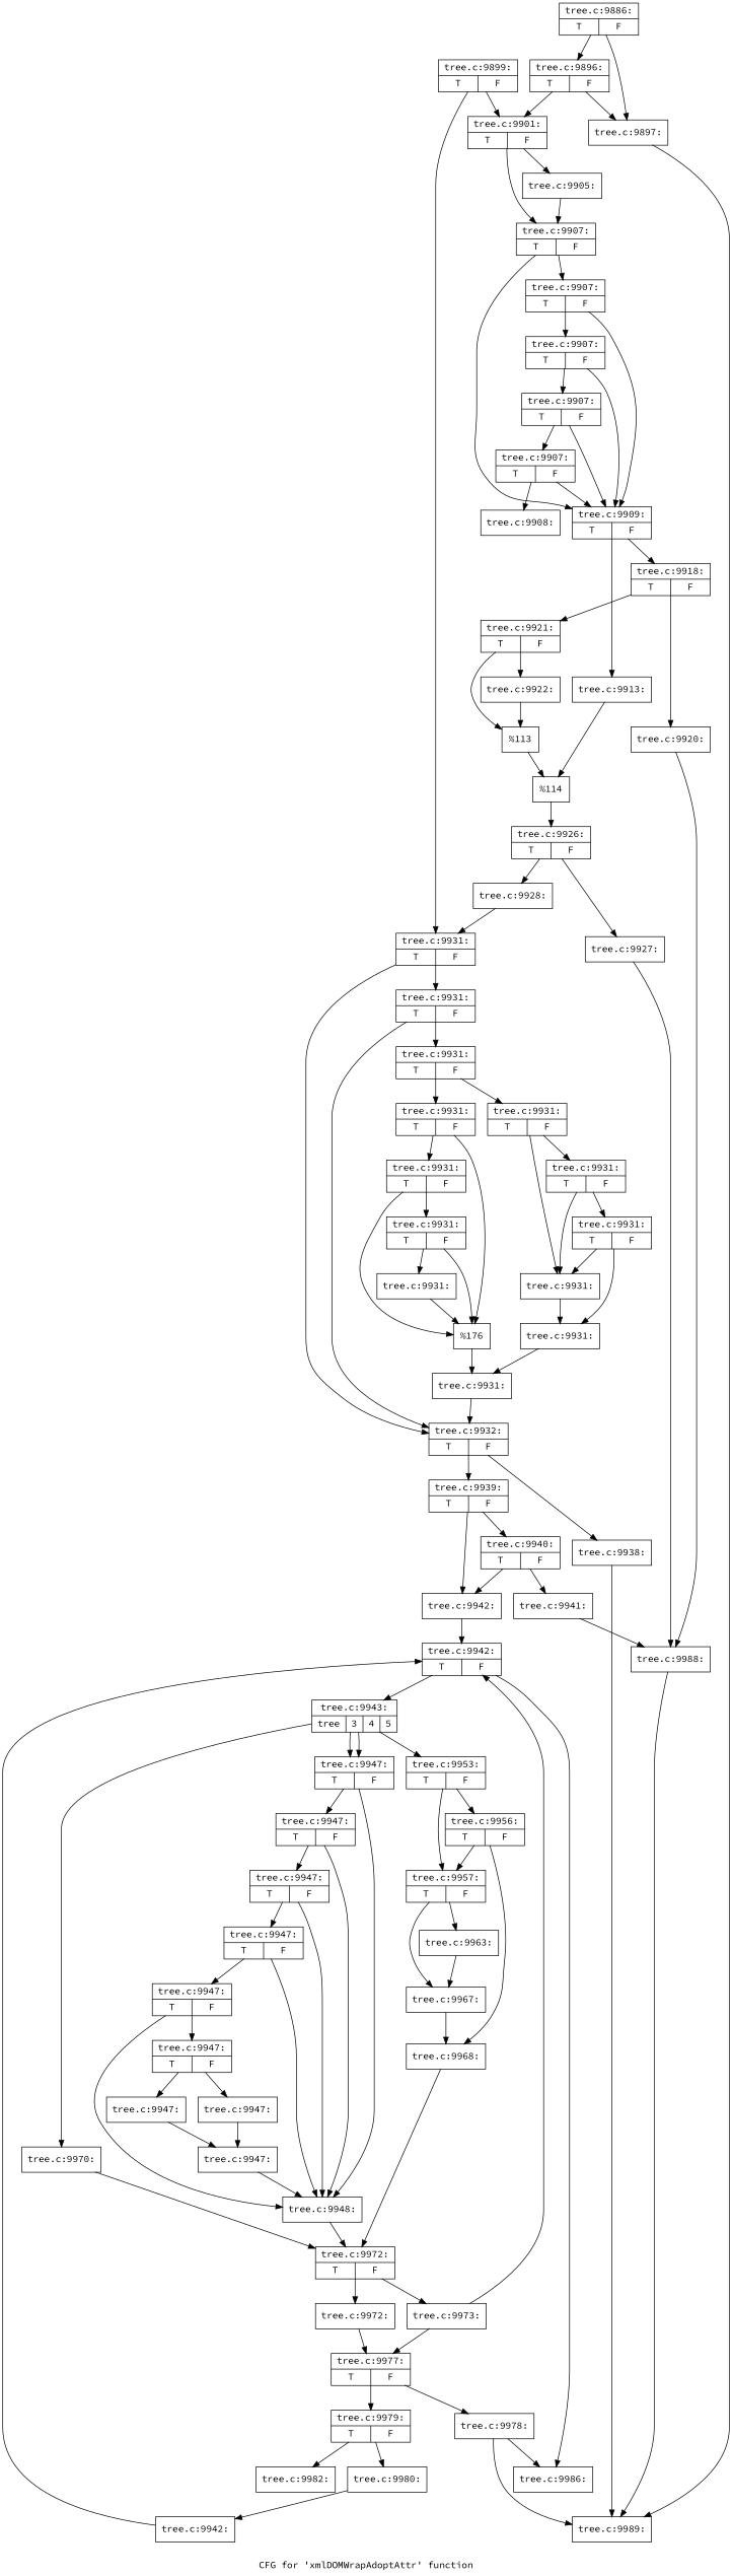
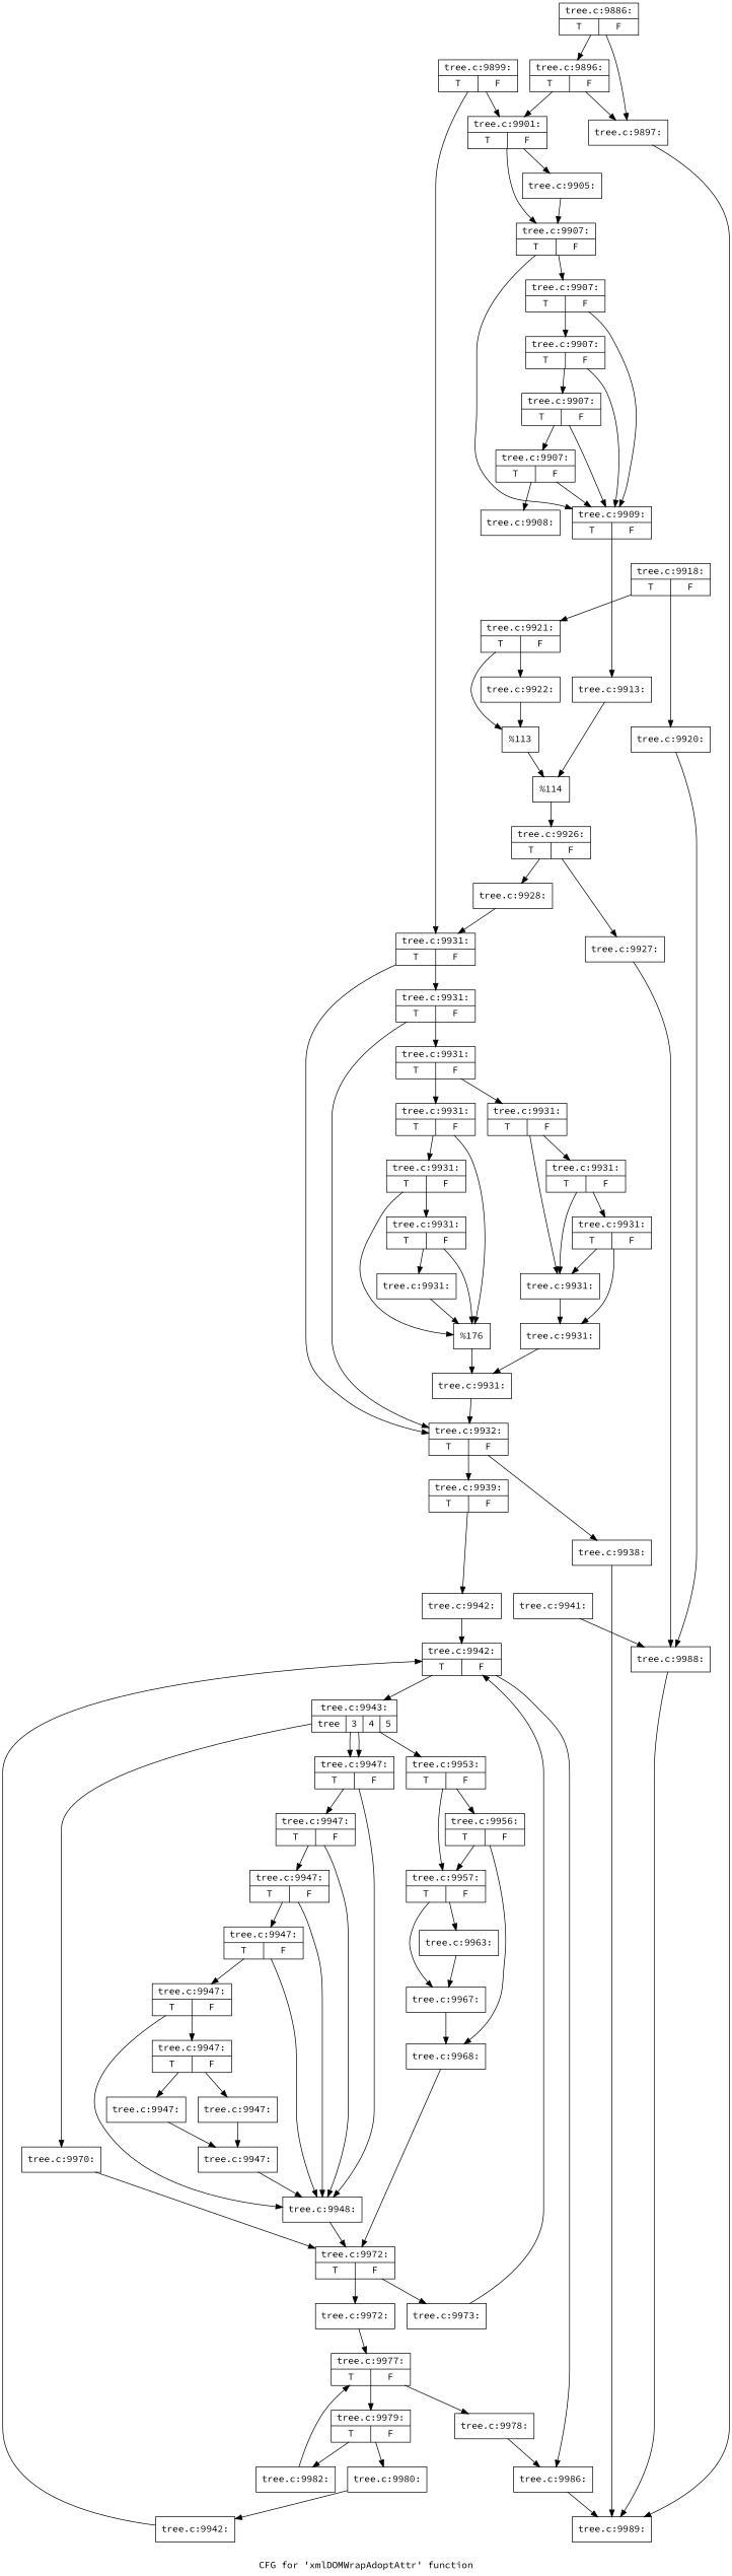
  digraph {
    fontname="Source Code Pro"
    label="CFG for 'xmlDOMWrapAdoptAttr' function"
    node [fontname="Source Code Pro" shape=record]
    edge [fontname="Source Code Pro"]
    n1 [label="{tree.c:9886:|{<s0>T|<s1>F}}"]
    n2 [label="{tree.c:9897:}"]
    n3 [label="{tree.c:9896:|{<s0>T|<s1>F}}"]
    n4 [label="{tree.c:9989:}"]
    n5 [label="{tree.c:9901:|{<s0>T|<s1>F}}"]
    n6 [label="{tree.c:9899:|{<s0>T|<s1>F}}"]
    n7 [label="{tree.c:9931:|{<s0>T|<s1>F}}"]
    n8 [label="{tree.c:9905:}"]
    n9 [label="{tree.c:9907:|{<s0>T|<s1>F}}"]
    n10 [label="{tree.c:9931:|{<s0>T|<s1>F}}"]
    n11 [label="{tree.c:9932:|{<s0>T|<s1>F}}"]
    n12 [label="{tree.c:9907:|{<s0>T|<s1>F}}"]
    n13 [label="{tree.c:9909:|{<s0>T|<s1>F}}"]
    n14 [label="{tree.c:9931:|{<s0>T|<s1>F}}"]
    n15 [label="{tree.c:9938:}"]
    n16 [label="{tree.c:9939:|{<s0>T|<s1>F}}"]
    n17 [label="{tree.c:9907:|{<s0>T|<s1>F}}"]
    n18 [label="{tree.c:9913:}"]
    n19 [label="{tree.c:9918:|{<s0>T|<s1>F}}"]
    n20 [label="{tree.c:9907:|{<s0>T|<s1>F}}"]
    n21 [label="{%114}"]
    n22 [label="{tree.c:9920:}"]
    n23 [label="{tree.c:9921:|{<s0>T|<s1>F}}"]
    n24 [label="{tree.c:9907:|{<s0>T|<s1>F}}"]
    n25 [label="{tree.c:9908:}"]
    n26 [label="{tree.c:9926:|{<s0>T|<s1>F}}"]
    n27 [label="{tree.c:9927:}"]
    n28 [label="{tree.c:9928:}"]
    n29 [label="{tree.c:9988:}"]
    n30 [label="{tree.c:9922:}"]
    n31 [label="{%113}"]
    n32 [label="{tree.c:9931:|{<s0>T|<s1>F}}"]
    n33 [label="{tree.c:9931:|{<s0>T|<s1>F}}"]
-   n34 [label="{tree.c:9940:|{<s0>T|<s1>F}}"]
    n35 [label="{tree.c:9942:}"]
    n36 [label="{tree.c:9931:}"]
    n37 [label="{tree.c:9931:|{<s0>T|<s1>F}}"]
    n38 [label="{tree.c:9931:|{<s0>T|<s1>F}}"]
    n39 [label="{%176}"]
    n40 [label="{tree.c:9931:}"]
    n41 [label="{tree.c:9931:|{<s0>T|<s1>F}}"]
    n42 [label="{tree.c:9931:|{<s0>T|<s1>F}}"]
    n43 [label="{tree.c:9931:}"]
    n44 [label="{tree.c:9931:}"]
    n45 [label="{tree.c:9941:}"]
    n46 [label="{tree.c:9942:|{<s0>T|<s1>F}}"]
    n47 [label="{tree.c:9943:|{<s0>tree|<s1>3|<s2>4|<s3>5}}"]
    n48 [label="{tree.c:9986:}"]
    n49 [label="{tree.c:9970:}"]
    n50 [label="{tree.c:9947:|{<s0>T|<s1>F}}"]
    n51 [label="{tree.c:9953:|{<s0>T|<s1>F}}"]
    n52 [label="{tree.c:9972:|{<s0>T|<s1>F}}"]
    n53 [label="{tree.c:9947:|{<s0>T|<s1>F}}"]
    n54 [label="{tree.c:9948:}"]
    n55 [label="{tree.c:9957:|{<s0>T|<s1>F}}"]
    n56 [label="{tree.c:9956:|{<s0>T|<s1>F}}"]
    n57 [label="{tree.c:9973:}"]
    n58 [label="{tree.c:9972:}"]
    n59 [label="{tree.c:9947:|{<s0>T|<s1>F}}"]
    n60 [label="{tree.c:9963:}"]
    n61 [label="{tree.c:9967:}"]
    n62 [label="{tree.c:9968:}"]
    n63 [label="{tree.c:9947:|{<s0>T|<s1>F}}"]
    n64 [label="{tree.c:9947:|{<s0>T|<s1>F}}"]
    n65 [label="{tree.c:9947:|{<s0>T|<s1>F}}"]
    n66 [label="{tree.c:9947:}"]
    n67 [label="{tree.c:9947:}"]
    n68 [label="{tree.c:9947:}"]
    n69 [label="{tree.c:9977:|{<s0>T|<s1>F}}"]
    n70 [label="{tree.c:9978:}"]
    n71 [label="{tree.c:9979:|{<s0>T|<s1>F}}"]
    n72 [label="{tree.c:9980:}"]
    n73 [label="{tree.c:9982:}"]
    n74 [label="{tree.c:9942:}"]
    n1 -> n2
    n1 -> n3
    n2 -> n4
    n3 -> n2
    n3 -> n5
    n5 -> n8
    n5 -> n9
    n6 -> n5
    n6 -> n7
    n7 -> n10
    n7 -> n11
    n8 -> n9
    n9 -> n12
    n9 -> n13
    n10 -> n11
    n10 -> n14
    n11 -> n15
    n11 -> n16
    n12 -> n13
    n12 -> n17
    n13 -> n18
-   n13 -> n19
    n14 -> n32
    n14 -> n33
    n15 -> n4
-   n16 -> n34
    n16 -> n35
    n17 -> n13
    n17 -> n20
    n18 -> n21
    n19 -> n22
    n19 -> n23
    n20 -> n13
    n20 -> n24
    n21 -> n26
    n22 -> n29
    n23 -> n30
    n23 -> n31
    n24 -> n13
    n24 -> n25
    n26 -> n27
    n26 -> n28
    n27 -> n29
    n28 -> n7
    n29 -> n4
    n30 -> n31
    n31 -> n21
    n32 -> n36
    n32 -> n37
    n33 -> n38
    n33 -> n39
-   n34 -> n35
-   n34 -> n45
    n35 -> n46
    n36 -> n40
    n37 -> n36
    n37 -> n41
    n38 -> n39
    n38 -> n42
    n39 -> n43
    n40 -> n43
    n41 -> n36
    n41 -> n40
    n42 -> n39
    n42 -> n44
    n43 -> n11
    n44 -> n39
    n45 -> n29
    n46 -> n47
    n46 -> n48
    n47 -> n49
    n47 -> n50
    n47 -> n50
    n47 -> n51
-   n70 -> n4
+   n48 -> n4
    n49 -> n52
    n50 -> n53
    n50 -> n54
    n51 -> n55
    n51 -> n56
    n52 -> n57
    n52 -> n58
    n53 -> n54
    n53 -> n59
    n54 -> n52
    n55 -> n60
    n55 -> n61
    n56 -> n55
    n56 -> n62
    n57 -> n46
    n58 -> n69
    n59 -> n54
    n59 -> n63
    n60 -> n61
    n61 -> n62
    n62 -> n52
    n63 -> n54
    n63 -> n64
    n64 -> n54
    n64 -> n65
    n65 -> n66
    n65 -> n67
    n66 -> n68
    n67 -> n68
    n68 -> n54
    n69 -> n70
    n69 -> n71
    n70 -> n48
    n71 -> n72
    n71 -> n73
    n72 -> n74
-   n57 -> n69
+   n73 -> n69
    n74 -> n46
  }
